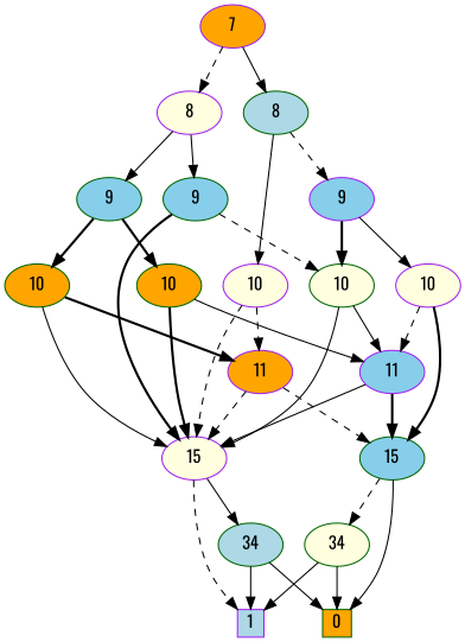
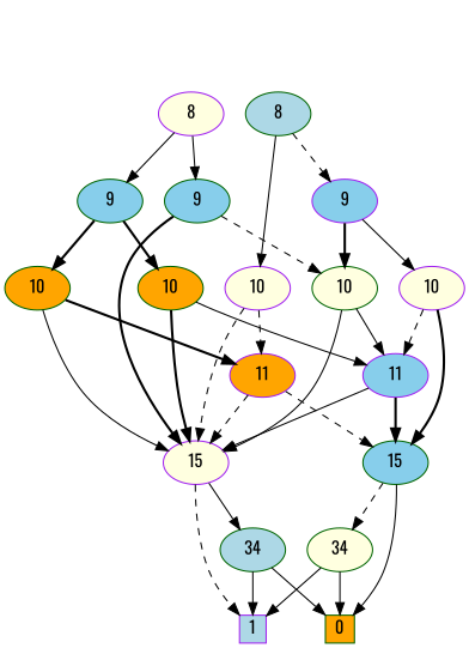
  digraph {
    fontname=Oswald
    node [style=filled fillcolor=lightyellow color=darkgreen fontname=Oswald]
    edge [style=solid fontname=Oswald]
    n1 [height=0.3 label=0 shape=box width=0.3 fillcolor=orange]
    n2 [height=0.3 label=1 shape=box width=0.3 fillcolor=lightblue color=purple]
-   n3 [label=7 fillcolor=orange color=purple]
    n4 [label=8 color=purple]
    n5 [label=8 fillcolor=lightblue]
    n6 [label=9 fillcolor=skyblue]
    n7 [label=9 fillcolor=skyblue]
    n8 [label=10 color=purple]
    n9 [label=9 fillcolor=skyblue color=purple]
    n10 [label=10 fillcolor=orange]
    n11 [label=10 fillcolor=orange]
    n12 [label=15 color=purple]
    n13 [label=10]
    n14 [label=11 fillcolor=skyblue color=purple]
    n15 [label=11 fillcolor=orange color=purple]
    n16 [label=34 fillcolor=lightblue]
    n17 [label=15 fillcolor=skyblue]
    n18 [label=34]
    n19 [label=10 color=purple]
-   n3 -> n4 [style=dashed]
-   n3 -> n5
    n4 -> n6
    n4 -> n7
    n5 -> n8
    n5 -> n9 [style=dashed]
    n6 -> n10 [style=bold]
    n6 -> n11 [style=bold]
    n7 -> n12 [style=bold]
    n7 -> n13 [style=dashed]
    n8 -> n12 [style=dashed]
    n8 -> n15 [style=dashed]
    n9 -> n13 [style=bold]
    n9 -> n19
    n10 -> n12 [style=bold]
    n10 -> n14
    n11 -> n12
    n11 -> n15 [style=bold]
    n12 -> n2 [style=dashed]
    n12 -> n16
    n13 -> n12
    n13 -> n14
    n14 -> n12
    n14 -> n17 [style=bold]
    n15 -> n12 [style=dashed]
    n15 -> n17 [style=dashed]
    n16 -> n1
    n16 -> n2
    n17 -> n1
    n17 -> n18 [style=dashed]
    n18 -> n1
    n18 -> n2
    n19 -> n14 [style=dashed]
    n19 -> n17 [style=bold]
  }
